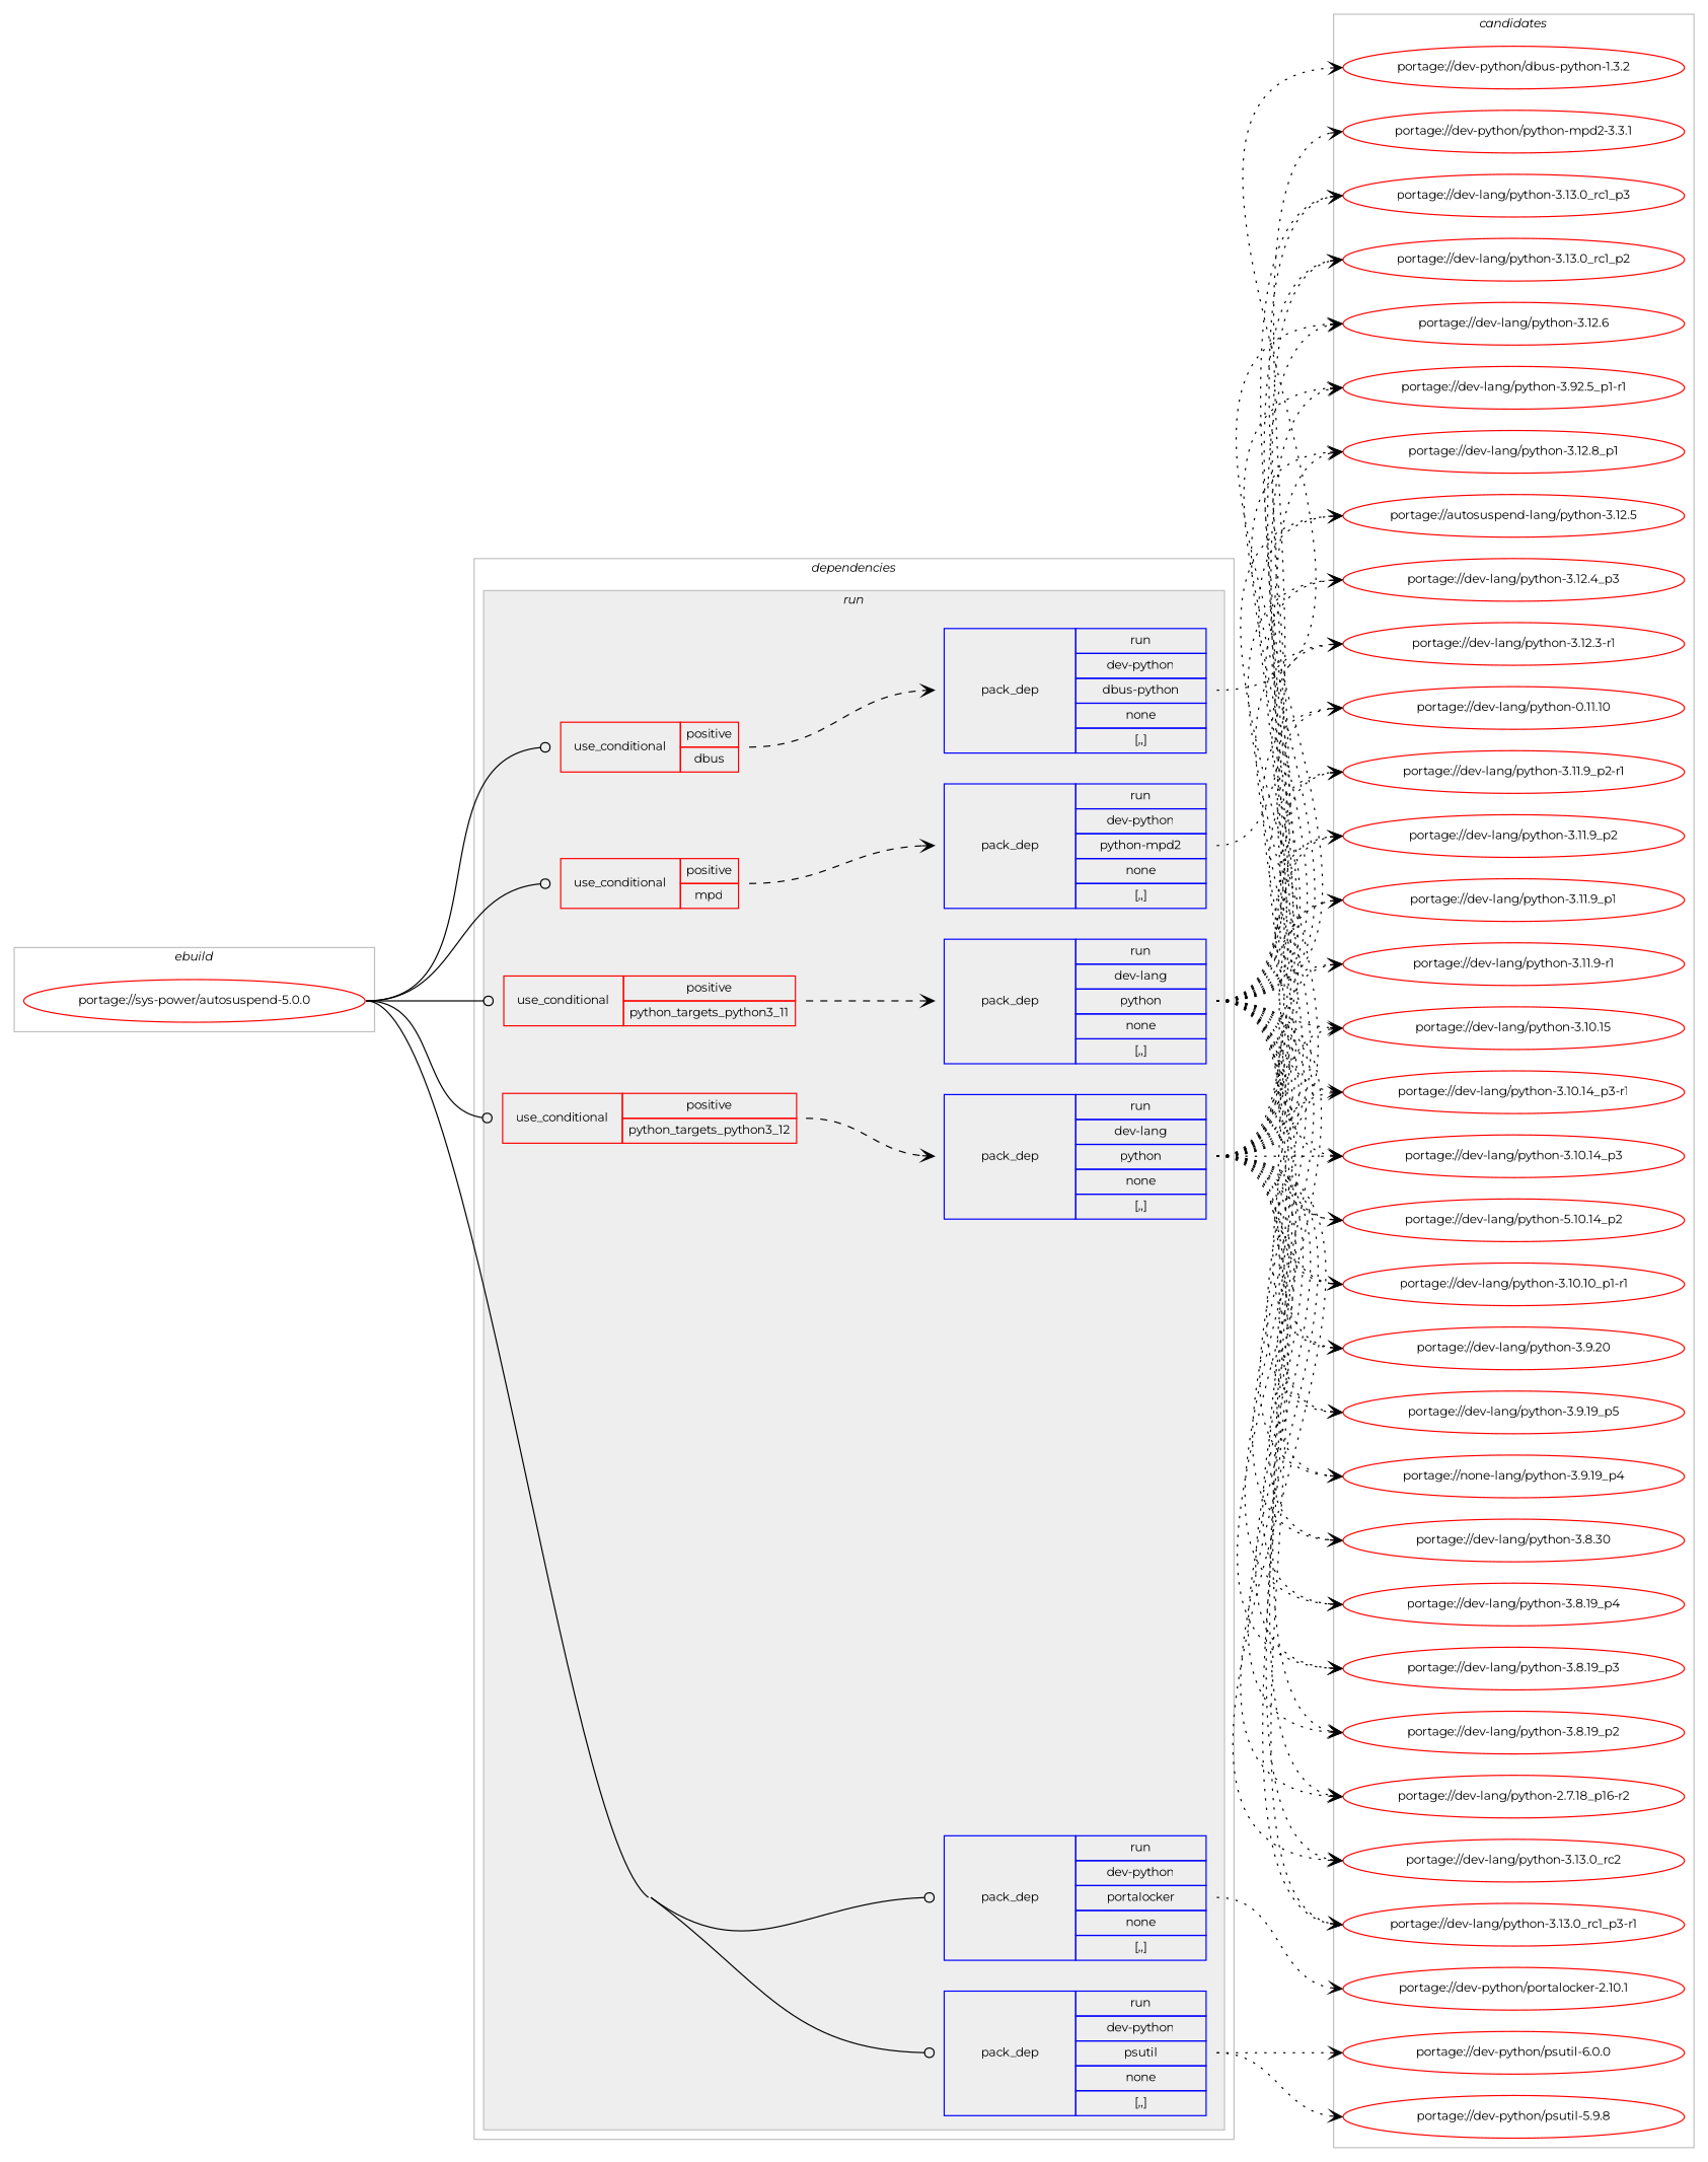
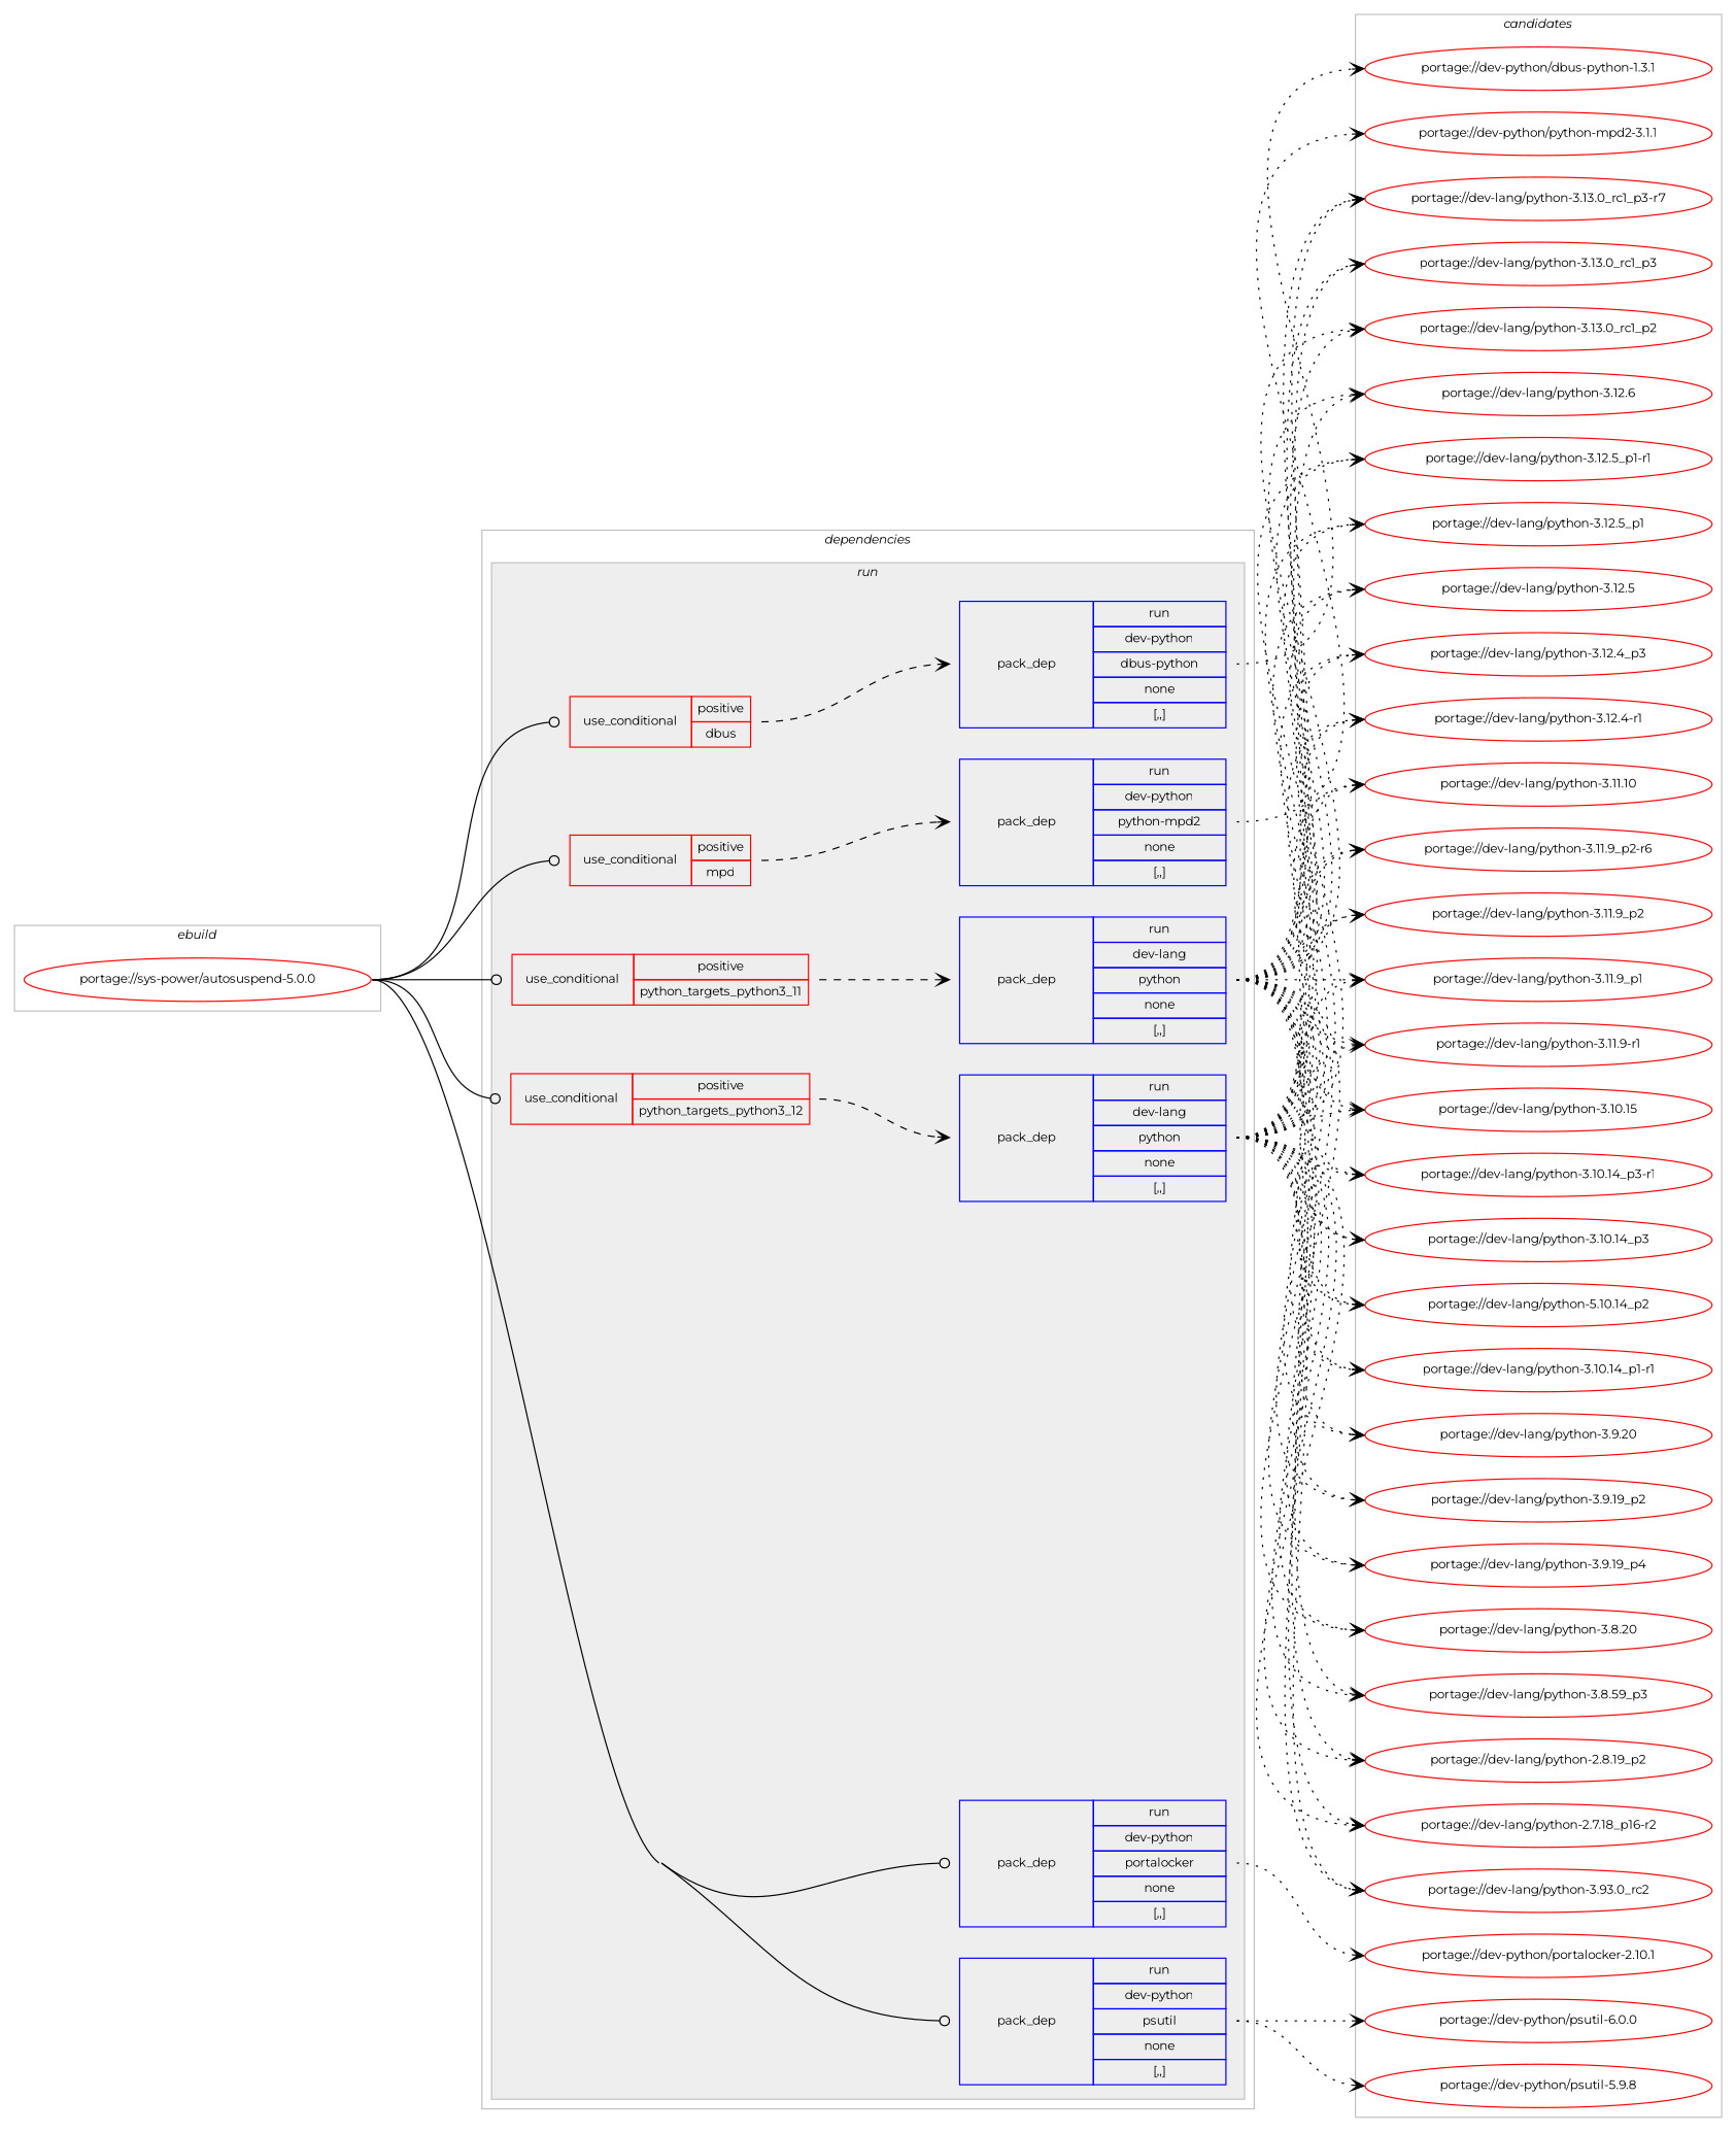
  digraph {
    compound=true
    concentrate=true
    fontname=Montserrat
    fontsize=10
    newrank=true
    rankdir=LR
    ranksep=1.5
    node [color=red fontname=Montserrat fontsize=10]
    edge [arrowhead=vee fontname=Montserrat headport=w style=dotted tailport=e weight=100]
    n1 [label="portage://sys-power/autosuspend-5.0.0" width=4]
    n2 [color=blue label=<<TABLE BORDER="0" CELLBORDER="1" CELLSPACING="0" CELLPADDING="4" WIDTH="220"><TR><TD ROWSPAN="6" CELLPADDING="30">pack_dep</TD></TR><TR><TD WIDTH="110">run</TD></TR><TR><TD>dev-python</TD></TR><TR><TD>dbus-python</TD></TR><TR><TD>none</TD></TR><TR><TD>[,,]</TD></TR></TABLE>> shape=none]
    n3 [label=<<TABLE BORDER="0" CELLBORDER="1" CELLSPACING="0" CELLPADDING="4"><TR><TD ROWSPAN="3" CELLPADDING="10">use_conditional</TD></TR><TR><TD>positive</TD></TR><TR><TD>dbus</TD></TR></TABLE>> shape=none]
    n4 [color=blue label=<<TABLE BORDER="0" CELLBORDER="1" CELLSPACING="0" CELLPADDING="4" WIDTH="220"><TR><TD ROWSPAN="6" CELLPADDING="30">pack_dep</TD></TR><TR><TD WIDTH="110">run</TD></TR><TR><TD>dev-python</TD></TR><TR><TD>python-mpd2</TD></TR><TR><TD>none</TD></TR><TR><TD>[,,]</TD></TR></TABLE>> shape=none]
    n5 [label=<<TABLE BORDER="0" CELLBORDER="1" CELLSPACING="0" CELLPADDING="4"><TR><TD ROWSPAN="3" CELLPADDING="10">use_conditional</TD></TR><TR><TD>positive</TD></TR><TR><TD>mpd</TD></TR></TABLE>> shape=none]
    n6 [color=blue label=<<TABLE BORDER="0" CELLBORDER="1" CELLSPACING="0" CELLPADDING="4" WIDTH="220"><TR><TD ROWSPAN="6" CELLPADDING="30">pack_dep</TD></TR><TR><TD WIDTH="110">run</TD></TR><TR><TD>dev-lang</TD></TR><TR><TD>python</TD></TR><TR><TD>none</TD></TR><TR><TD>[,,]</TD></TR></TABLE>> shape=none]
    n7 [label=<<TABLE BORDER="0" CELLBORDER="1" CELLSPACING="0" CELLPADDING="4"><TR><TD ROWSPAN="3" CELLPADDING="10">use_conditional</TD></TR><TR><TD>positive</TD></TR><TR><TD>python_targets_python3_11</TD></TR></TABLE>> shape=none]
    n8 [color=blue label=<<TABLE BORDER="0" CELLBORDER="1" CELLSPACING="0" CELLPADDING="4" WIDTH="220"><TR><TD ROWSPAN="6" CELLPADDING="30">pack_dep</TD></TR><TR><TD WIDTH="110">run</TD></TR><TR><TD>dev-lang</TD></TR><TR><TD>python</TD></TR><TR><TD>none</TD></TR><TR><TD>[,,]</TD></TR></TABLE>> shape=none]
    n9 [label=<<TABLE BORDER="0" CELLBORDER="1" CELLSPACING="0" CELLPADDING="4"><TR><TD ROWSPAN="3" CELLPADDING="10">use_conditional</TD></TR><TR><TD>positive</TD></TR><TR><TD>python_targets_python3_12</TD></TR></TABLE>> shape=none]
    n10 [color=blue label=<<TABLE BORDER="0" CELLBORDER="1" CELLSPACING="0" CELLPADDING="4" WIDTH="220"><TR><TD ROWSPAN="6" CELLPADDING="30">pack_dep</TD></TR><TR><TD WIDTH="110">run</TD></TR><TR><TD>dev-python</TD></TR><TR><TD>portalocker</TD></TR><TR><TD>none</TD></TR><TR><TD>[,,]</TD></TR></TABLE>> shape=none]
    n11 [color=blue label=<<TABLE BORDER="0" CELLBORDER="1" CELLSPACING="0" CELLPADDING="4" WIDTH="220"><TR><TD ROWSPAN="6" CELLPADDING="30">pack_dep</TD></TR><TR><TD WIDTH="110">run</TD></TR><TR><TD>dev-python</TD></TR><TR><TD>psutil</TD></TR><TR><TD>none</TD></TR><TR><TD>[,,]</TD></TR></TABLE>> shape=none]
-   n12 [label="portage://dev-python/dbus-python-1.3.2" width=4]
-   n13 [label="portage://dev-python/python-mpd2-3.3.1" width=4]
-   n14 [label="portage://dev-lang/python-3.13.0_rc2" width=4]
-   n15 [label="portage://dev-lang/python-3.13.0_rc1_p3-r1" width=4]
+   n12 [label="portage://dev-python/dbus-python-1.3.1" width=4]
+   n13 [label="portage://dev-python/python-mpd2-3.1.1" width=4]
+   n14 [label="portage://dev-lang/python-3.93.0_rc2" width=4]
+   n15 [label="portage://dev-lang/python-3.13.0_rc1_p3-r7" width=4]
    n16 [label="portage://dev-lang/python-3.13.0_rc1_p3" width=4]
    n17 [label="portage://dev-lang/python-3.13.0_rc1_p2" width=4]
    n18 [label="portage://dev-lang/python-3.12.6" width=4]
-   n19 [label="portage://dev-lang/python-3.92.5_p1-r1" width=4]
-   n20 [label="portage://dev-lang/python-3.12.8_p1" width=4]
-   n21 [label="portage://autosuspend-lang/python-3.12.5" width=4]
+   n19 [label="portage://dev-lang/python-3.12.5_p1-r1" width=4]
+   n20 [label="portage://dev-lang/python-3.12.5_p1" width=4]
+   n21 [label="portage://dev-lang/python-3.12.5" width=4]
    n22 [label="portage://dev-lang/python-3.12.4_p3" width=4]
-   n23 [label="portage://dev-lang/python-3.12.3-r1" width=4]
-   n24 [label="portage://dev-lang/python-0.11.10" width=4]
-   n25 [label="portage://dev-lang/python-3.11.9_p2-r1" width=4]
+   n23 [label="portage://dev-lang/python-3.12.4-r1" width=4]
+   n24 [label="portage://dev-lang/python-3.11.10" width=4]
+   n25 [label="portage://dev-lang/python-3.11.9_p2-r6" width=4]
    n26 [label="portage://dev-lang/python-3.11.9_p2" width=4]
    n27 [label="portage://dev-lang/python-3.11.9_p1" width=4]
    n28 [label="portage://dev-lang/python-3.11.9-r1" width=4]
    n29 [label="portage://dev-lang/python-3.10.15" width=4]
    n30 [label="portage://dev-lang/python-3.10.14_p3-r1" width=4]
    n31 [label="portage://dev-lang/python-3.10.14_p3" width=4]
    n32 [label="portage://dev-lang/python-5.10.14_p2" width=4]
-   n33 [label="portage://dev-lang/python-3.10.10_p1-r1" width=4]
+   n33 [label="portage://dev-lang/python-3.10.14_p1-r1" width=4]
    n34 [label="portage://dev-lang/python-3.9.20" width=4]
-   n35 [label="portage://dev-lang/python-3.9.19_p5" width=4]
-   n36 [label="portage://none-lang/python-3.9.19_p4" width=4]
-   n37 [label="portage://dev-lang/python-3.8.30" width=4]
-   n38 [label="portage://dev-lang/python-3.8.19_p4" width=4]
-   n39 [label="portage://dev-lang/python-3.8.19_p3" width=4]
-   n40 [label="portage://dev-lang/python-3.8.19_p2" width=4]
+   n35 [label="portage://dev-lang/python-3.9.19_p2" width=4]
+   n36 [label="portage://dev-lang/python-3.9.19_p4" width=4]
+   n37 [label="portage://dev-lang/python-3.8.20" width=4]
+   n39 [label="portage://dev-lang/python-3.8.59_p3" width=4]
+   n40 [label="portage://dev-lang/python-2.8.19_p2" width=4]
    n41 [label="portage://dev-lang/python-2.7.18_p16-r2" width=4]
    n42 [label="portage://dev-python/portalocker-2.10.1" width=4]
    n43 [label="portage://dev-python/psutil-6.0.0" width=4]
    n44 [label="portage://dev-python/psutil-5.9.8" width=4]
    subgraph cluster_1 {
      color=gray
      label=<<i>ebuild</i>>
      n1
    }
    subgraph cluster_2 {
      color=gray
      label=<<i>dependencies</i>>
      subgraph cluster_3 {
        color=gray
        fillcolor="#eeeeee"
        label=<<i>compile</i>>
        style=filled
      }
      subgraph cluster_4 {
        color=gray
        fillcolor="#eeeeee"
        label=<<i>compile and run</i>>
        style=filled
      }
      subgraph cluster_5 {
        color=gray
        fillcolor="#eeeeee"
        label=<<i>run</i>>
        style=filled
        subgraph sub_6 {
          color=gray
          fillcolor="#eeeeee"
          label=<<i>run</i>>
          style=filled
          n3
          subgraph sub_7 {
            color=gray
            fillcolor="#eeeeee"
            label=<<i>run</i>>
            style=filled
            n2
          }
        }
        subgraph sub_8 {
          color=gray
          fillcolor="#eeeeee"
          label=<<i>run</i>>
          style=filled
          n5
          subgraph sub_9 {
            color=gray
            fillcolor="#eeeeee"
            label=<<i>run</i>>
            style=filled
            n4
          }
        }
        subgraph sub_10 {
          color=gray
          fillcolor="#eeeeee"
          label=<<i>run</i>>
          style=filled
          n7
          subgraph sub_11 {
            color=gray
            fillcolor="#eeeeee"
            label=<<i>run</i>>
            style=filled
            n6
          }
        }
        subgraph sub_12 {
          color=gray
          fillcolor="#eeeeee"
          label=<<i>run</i>>
          style=filled
          n9
          subgraph sub_13 {
            color=gray
            fillcolor="#eeeeee"
            label=<<i>run</i>>
            style=filled
            n8
          }
        }
        subgraph sub_14 {
          color=gray
          fillcolor="#eeeeee"
          label=<<i>run</i>>
          style=filled
          n10
        }
        subgraph sub_15 {
          color=gray
          fillcolor="#eeeeee"
          label=<<i>run</i>>
          style=filled
          n11
        }
      }
    }
    subgraph cluster_16 {
      color=gray
      label=<<i>candidates</i>>
      rank=same
      subgraph sub_17 {
        color=black
        label=<<i>candidates</i>>
        nodesep=1
        rank=same
        n12
      }
      subgraph sub_18 {
        color=black
        label=<<i>candidates</i>>
        nodesep=1
        rank=same
        n13
      }
      subgraph sub_19 {
        color=black
        label=<<i>candidates</i>>
        nodesep=1
        rank=same
        n14
        n15
        n16
        n17
        n18
        n19
        n20
        n21
        n22
        n23
        n24
        n25
        n26
        n27
        n28
        n29
        n30
        n31
        n32
        n33
        n34
        n35
        n36
        n37
-       n38
        n39
        n40
        n41
      }
      subgraph sub_20 {
        color=black
        label=<<i>candidates</i>>
        nodesep=1
        rank=same
        n14
        n15
        n16
        n17
        n18
        n19
        n20
        n21
        n22
        n23
        n24
        n25
        n26
        n27
        n28
        n29
        n30
        n31
        n32
        n33
        n34
        n35
        n36
        n37
-       n38
        n39
        n40
        n41
      }
      subgraph sub_21 {
        color=black
        label=<<i>candidates</i>>
        nodesep=1
        rank=same
        n42
      }
      subgraph sub_22 {
        color=black
        label=<<i>candidates</i>>
        nodesep=1
        rank=same
        n43
        n44
      }
    }
    n1 -> n3 [arrowhead=odot style=solid weight=20]
    n1 -> n5 [arrowhead=odot style=solid weight=20]
    n1 -> n7 [arrowhead=odot style=solid weight=20]
    n1 -> n9 [arrowhead=odot style=solid weight=20]
    n1 -> n10 [arrowhead=odot style=solid weight=20]
    n1 -> n11 [arrowhead=odot style=solid weight=20]
    n2 -> n12
    n3 -> n2 [style=dashed weight=20]
    n4 -> n13
    n5 -> n4 [style=dashed weight=20]
    n6 -> n14
    n6 -> n15
    n6 -> n16
    n6 -> n17
    n6 -> n18
    n6 -> n19
    n6 -> n20
    n6 -> n21
    n6 -> n22
    n6 -> n23
    n6 -> n24
    n6 -> n25
    n6 -> n26
    n6 -> n27
    n6 -> n28
    n6 -> n29
    n6 -> n30
    n6 -> n31
    n6 -> n32
    n6 -> n33
    n6 -> n34
    n6 -> n35
    n6 -> n36
    n6 -> n37
-   n6 -> n38
    n6 -> n39
    n6 -> n40
    n6 -> n41
    n7 -> n6 [style=dashed weight=20]
    n8 -> n14
    n8 -> n15
    n8 -> n16
    n8 -> n17
    n8 -> n18
    n8 -> n19
    n8 -> n20
    n8 -> n21
    n8 -> n22
    n8 -> n23
    n8 -> n24
    n8 -> n25
    n8 -> n26
    n8 -> n27
    n8 -> n28
    n8 -> n29
    n8 -> n30
    n8 -> n31
    n8 -> n32
    n8 -> n33
    n8 -> n34
    n8 -> n35
    n8 -> n36
    n8 -> n37
-   n8 -> n38
    n8 -> n39
    n8 -> n40
    n8 -> n41
    n9 -> n8 [style=dashed weight=20]
    n10 -> n42
    n11 -> n43
    n11 -> n44
  }
